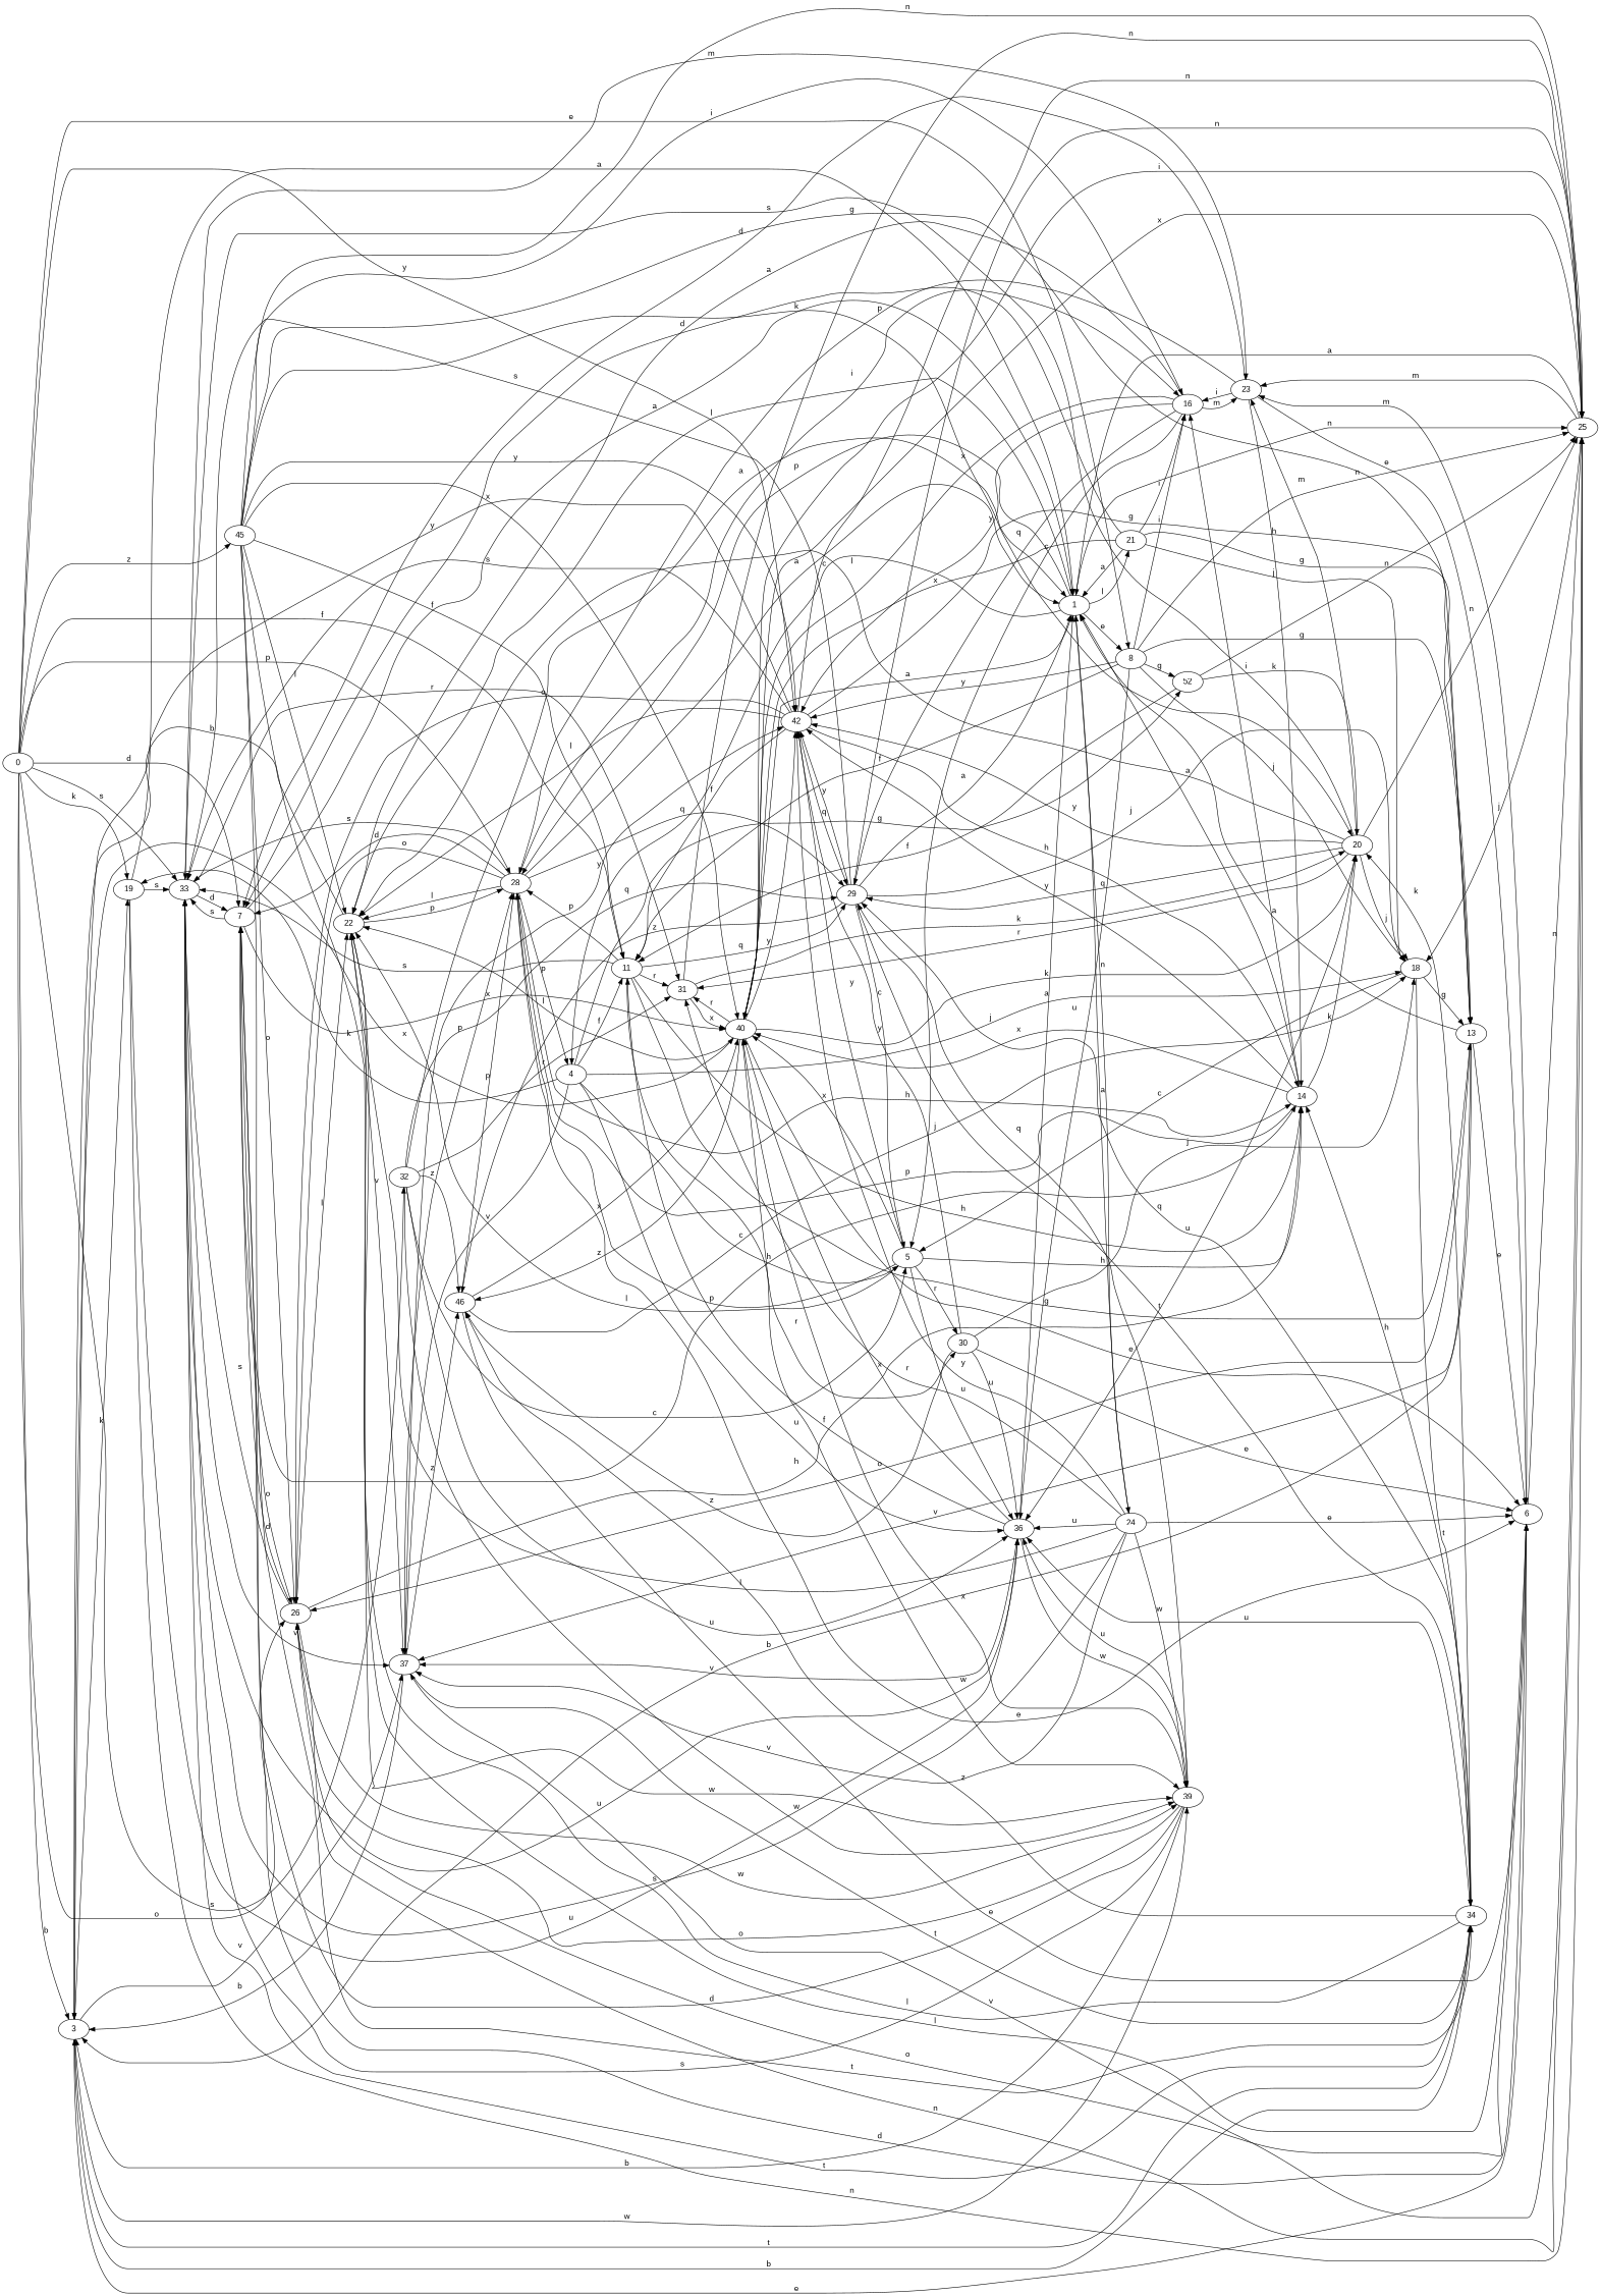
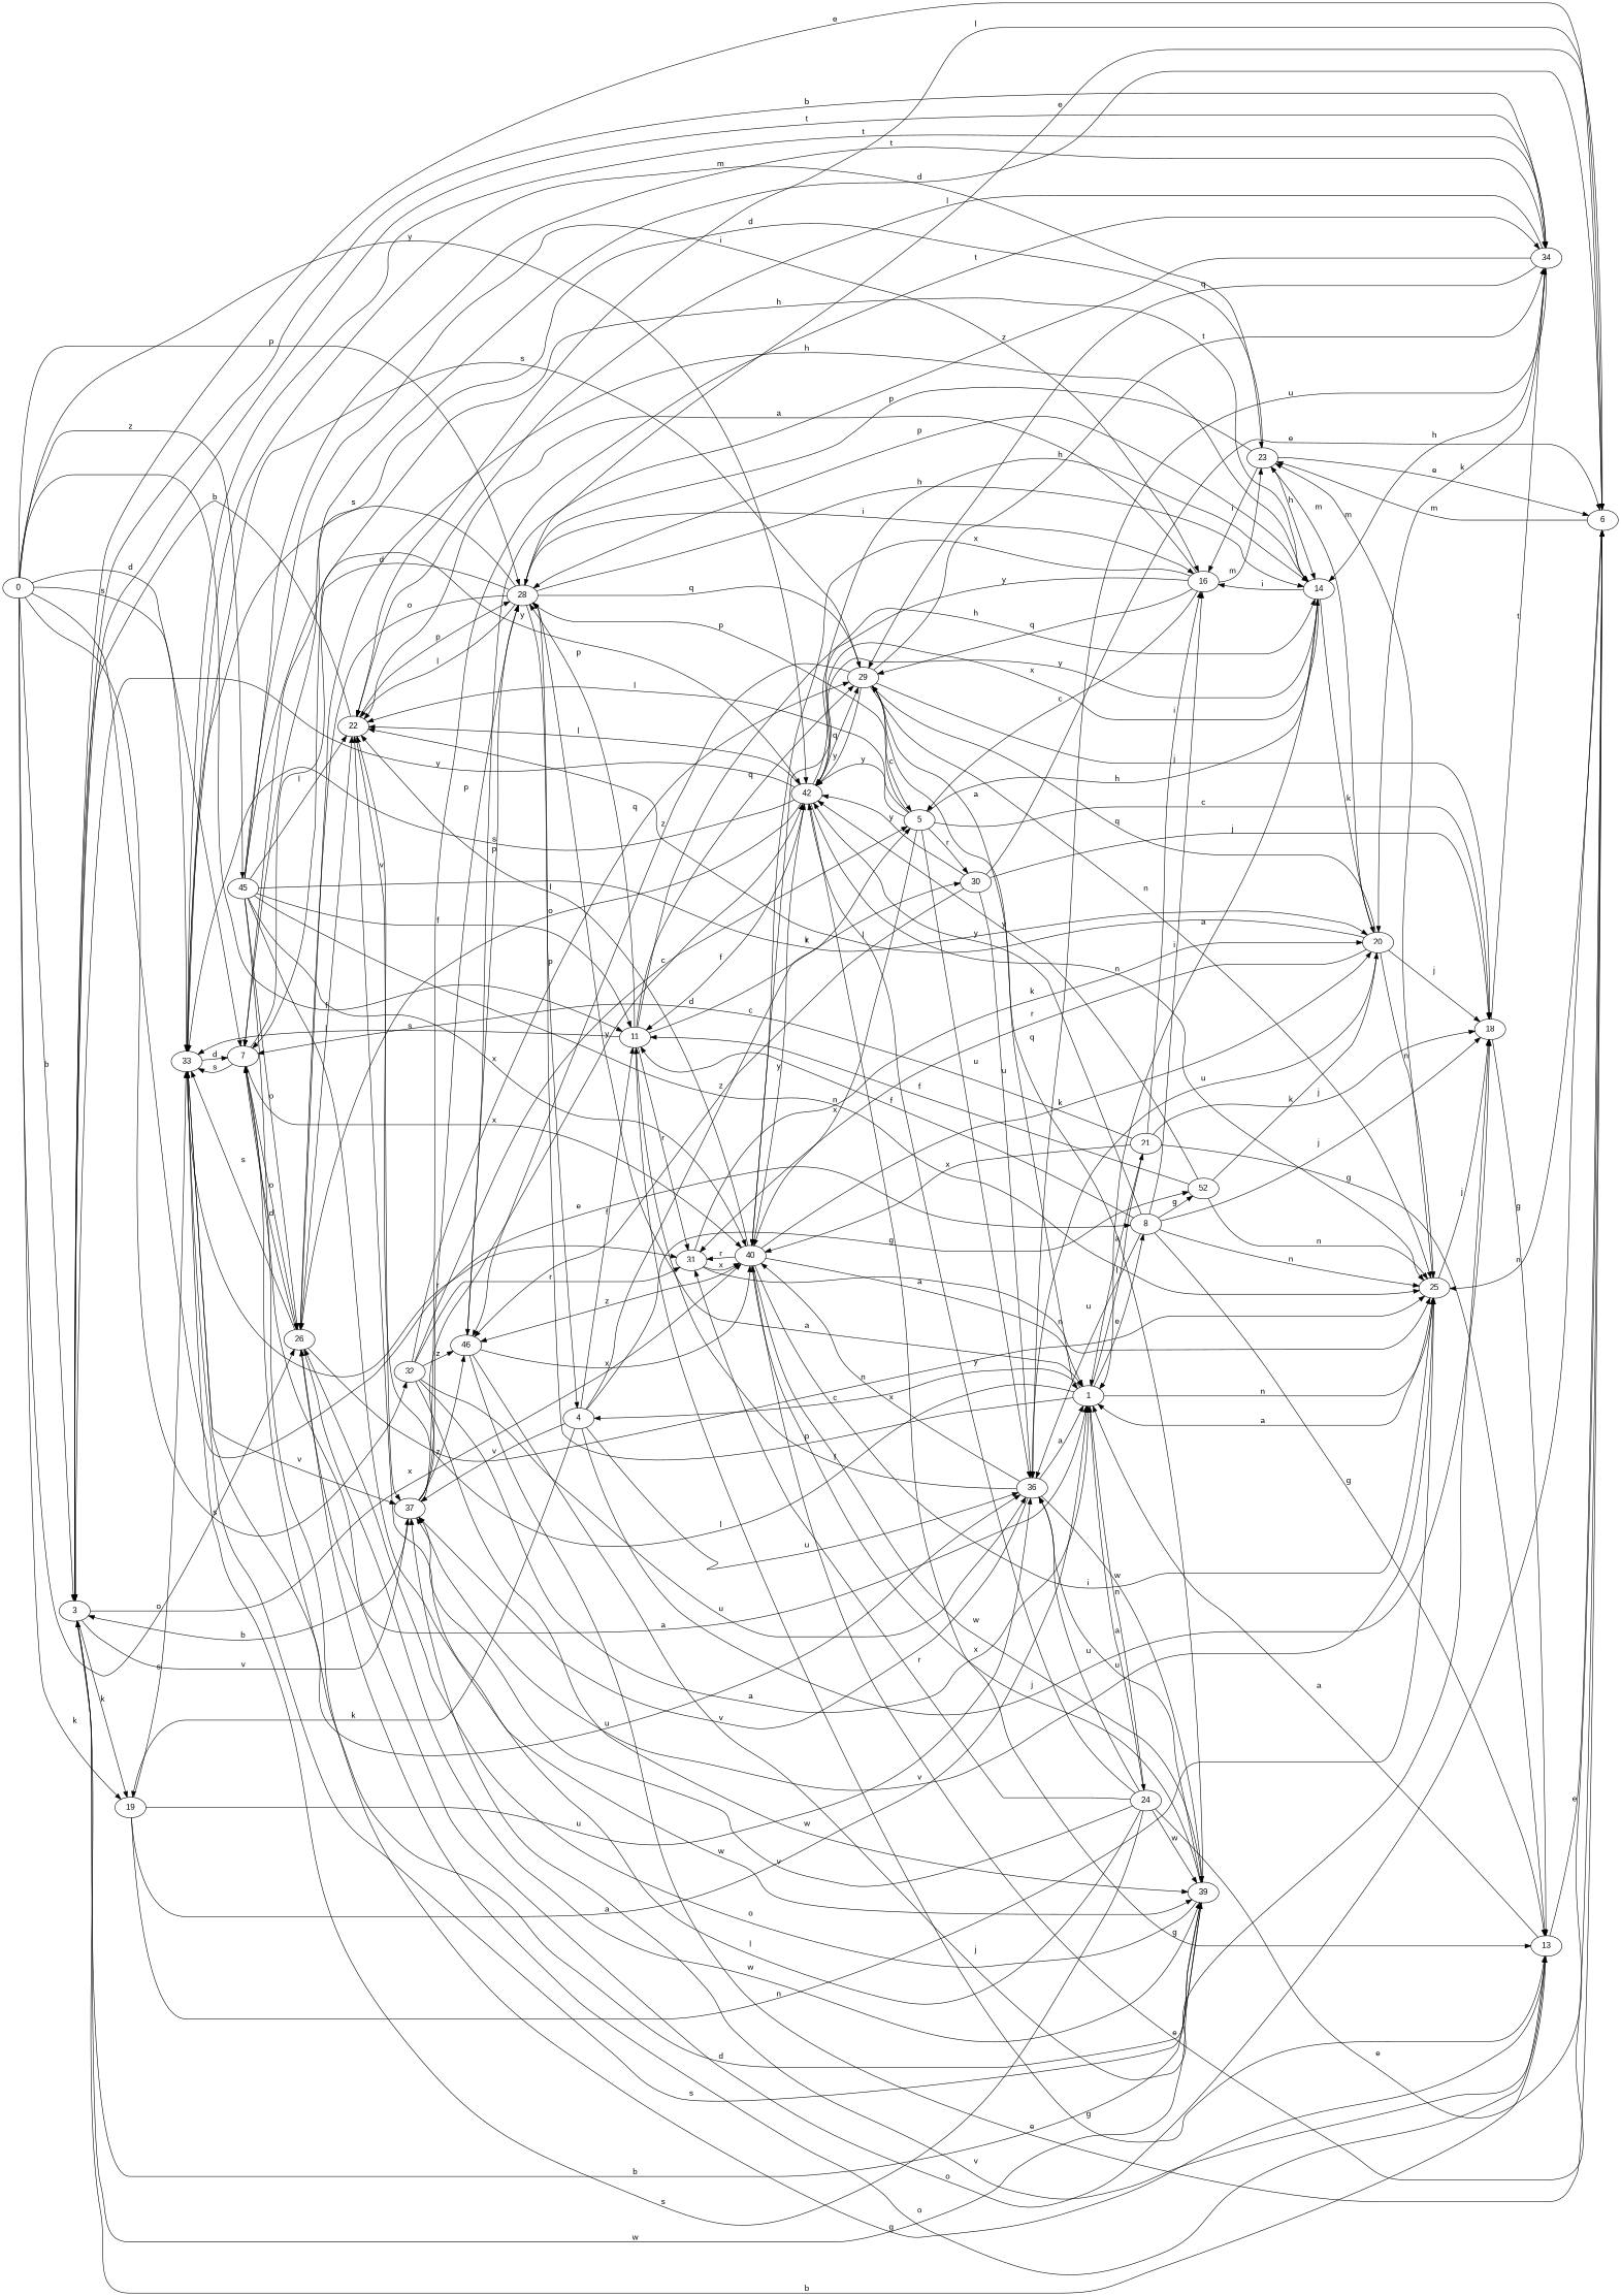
  strict digraph {
    fontname="Liberation Sans"
    rankdir=LR
    node [fontname="Liberation Sans"]
    edge [fontname="Liberation Sans"]
    0
    3
    7
    8
    11
    19
    26
    28
    32
    33
    42
    45
    n13 [label=6]
    34
    37
    39
    40
    1
    14
    25
    n21 [label=52]
    18
    36
    13
    16
    30
    29
    31
    22
    4
    5
    46
    23
    20
    21
    24
    0 -> 3 [label=b]
    0 -> 7 [label=d]
    0 -> 8 [label=e]
    0 -> 11 [label=f]
    0 -> 19 [label=k]
    0 -> 26 [label=o]
    0 -> 28 [label=p]
    0 -> 32 [label=s]
    0 -> 33 [label=s]
    0 -> 42 [label=y]
    0 -> 45 [label=z]
    3 -> 19 [label=k]
    3 -> n13 [label=e]
    3 -> 34 [label=t]
    3 -> 37 [label=v]
    3 -> 39 [label=w]
    3 -> 40 [label=x]
    7 -> 26 [label=o]
    7 -> 33 [label=s]
    7 -> 40 [label=x]
    7 -> 1 [label=a]
    7 -> 14 [label=h]
    8 -> 11 [label=f]
    8 -> 42 [label=y]
    8 -> 25 [label=n]
    8 -> n21 [label=g]
    8 -> 18 [label=j]
    8 -> 36 [label=u]
    8 -> 13 [label=g]
    8 -> 16 [label=i]
    11 -> 28 [label=p]
    11 -> 33 [label=s]
    11 -> 14 [label=h]
    11 -> 13 [label=g]
    11 -> 30 [label=r]
    11 -> 29 [label=q]
    11 -> 31 [label=r]
    19 -> 33 [label=s]
    19 -> 1 [label=a]
    19 -> 25 [label=n]
    19 -> 36 [label=u]
    26 -> 7 [label=d]
    26 -> 33 [label=s]
    26 -> 39 [label=w]
    26 -> 14 [label=h]
    26 -> 25 [label=n]
    26 -> 22 [label=l]
    28 -> 7 [label=d]
    28 -> 26 [label=o]
    28 -> 33 [label=s]
    28 -> n13 [label=e]
    28 -> 1 [label=a]
    28 -> 14 [label=h]
    28 -> 16 [label=i]
    28 -> 29 [label=q]
    28 -> 22 [label=l]
    28 -> 4 [label=p]
    32 -> 39 [label=w]
    32 -> 1 [label=a]
    32 -> 36 [label=u]
    32 -> 29 [label=q]
    32 -> 31 [label=r]
    32 -> 5 [label=c]
    32 -> 46 [label=z]
    33 -> 7 [label=d]
    33 -> 34 [label=t]
    33 -> 37 [label=v]
    33 -> 36 [label=u]
    33 -> 31 [label=r]
    33 -> 23 [label=m]
    42 -> 3 [label=y]
    42 -> 11 [label=f]
    42 -> 26 [label=o]
    42 -> 33 [label=s]
    42 -> 14 [label=h]
    42 -> 25 [label=n]
    42 -> 13 [label=g]
    42 -> 29 [label=q]
    42 -> 22 [label=l]
    45 -> 11 [label=f]
    45 -> 26 [label=o]
    45 -> 42 [label=y]
    45 -> 34 [label=t]
    45 -> 39 [label=w]
    45 -> 40 [label=x]
    45 -> 25 [label=n]
    45 -> 13 [label=g]
    45 -> 16 [label=i]
    45 -> 22 [label=l]
    45 -> 20 [label=k]
    n13 -> 7 [label=d]
    n13 -> 26 [label=o]
    n13 -> 25 [label=n]
    n13 -> 22 [label=l]
    n13 -> 23 [label=m]
    34 -> 3 [label=b]
    34 -> 14 [label=h]
    34 -> 36 [label=u]
    34 -> 29 [label=q]
    34 -> 22 [label=l]
    34 -> 46 [label=z]
    34 -> 20 [label=k]
    37 -> 3 [label=b]
    37 -> 28 [label=p]
    37 -> 42 [label=y]
    37 -> 34 [label=t]
    37 -> 46 [label=z]
    39 -> 3 [label=b]
    39 -> 7 [label=d]
    39 -> 26 [label=o]
    39 -> 33 [label=s]
    39 -> 40 [label=x]
    39 -> 36 [label=u]
    39 -> 29 [label=q]
    40 -> 42 [label=y]
    40 -> n13 [label=e]
    40 -> 39 [label=w]
    40 -> 1 [label=a]
    40 -> 25 [label=i]
    40 -> 31 [label=r]
    40 -> 22 [label=l]
    40 -> 46 [label=z]
    40 -> 20 [label=k]
    1 -> 8 [label=e]
    1 -> 28 [label=p]
    1 -> 25 [label=n]
    1 -> 22 [label=l]
    1 -> 4 [label=c]
    1 -> 21 [label=l]
    1 -> 24 [label=n]
    14 -> 28 [label=p]
    14 -> 42 [label=y]
    14 -> 40 [label=x]
    14 -> 1 [label=a]
    14 -> 16 [label=i]
    14 -> 20 [label=k]
    25 -> 37 [label=v]
-   25 -> 40 [label=x]
    25 -> 1 [label=a]
    25 -> 18 [label=j]
    25 -> 23 [label=m]
    n21 -> 11 [label=f]
    n21 -> 25 [label=n]
    n21 -> 20 [label=k]
    18 -> 34 [label=t]
    18 -> 13 [label=g]
-   18 -> 5 [label=c]
+   5 -> 18 [label=c]
    36 -> 11 [label=f]
    36 -> 37 [label=v]
    36 -> 39 [label=w]
    36 -> 40 [label=x]
    36 -> 1 [label=a]
    13 -> 3 [label=b]
    13 -> 26 [label=o]
    13 -> n13 [label=e]
    13 -> 37 [label=v]
    13 -> 1 [label=a]
    16 -> 42 [label=y]
    16 -> 40 [label=x]
    16 -> 29 [label=q]
    16 -> 22 [label=a]
    16 -> 5 [label=c]
    16 -> 23 [label=m]
    30 -> 42 [label=y]
    30 -> n13 [label=e]
    30 -> 18 [label=j]
    30 -> 36 [label=u]
    30 -> 46 [label=z]
    29 -> 33 [label=s]
    29 -> 42 [label=y]
    29 -> 34 [label=t]
    29 -> 1 [label=a]
    29 -> 25 [label=n]
    29 -> 18 [label=j]
    29 -> 5 [label=c]
    29 -> 46 [label=z]
    31 -> 40 [label=x]
    31 -> 25 [label=n]
    31 -> 20 [label=k]
    22 -> 3 [label=b]
    22 -> 28 [label=p]
    22 -> 37 [label=v]
    4 -> 11 [label=f]
    4 -> 19 [label=k]
    4 -> 37 [label=v]
    4 -> n21 [label=g]
    4 -> 18 [label=j]
    4 -> 36 [label=u]
    4 -> 5 [label=c]
    5 -> 28 [label=p]
    5 -> 42 [label=y]
    5 -> 40 [label=x]
    5 -> 14 [label=h]
    5 -> 36 [label=u]
    5 -> 30 [label=r]
    5 -> 22 [label=l]
    46 -> 28 [label=p]
    46 -> n13 [label=e]
    46 -> 40 [label=x]
    46 -> 18 [label=j]
    23 -> 7 [label=d]
    23 -> 28 [label=p]
    23 -> n13 [label=e]
    23 -> 14 [label=h]
    23 -> 16 [label=i]
-   20 -> 33 [label=s]
-   20 -> 42 [label=y]
+   n21 -> 42 [label=y]
    20 -> 25 [label=n]
    20 -> 18 [label=j]
    20 -> 36 [label=u]
    20 -> 29 [label=q]
    20 -> 31 [label=r]
    20 -> 22 [label=l]
    20 -> 23 [label=m]
    21 -> 7 [label=d]
    21 -> 40 [label=x]
    21 -> 1 [label=a]
    21 -> 18 [label=j]
    21 -> 13 [label=g]
    21 -> 16 [label=i]
    24 -> 33 [label=s]
    24 -> 42 [label=y]
    24 -> n13 [label=e]
    24 -> 37 [label=v]
    24 -> 39 [label=w]
    24 -> 1 [label=a]
    24 -> 36 [label=u]
    24 -> 31 [label=r]
    24 -> 22 [label=l]
  }
